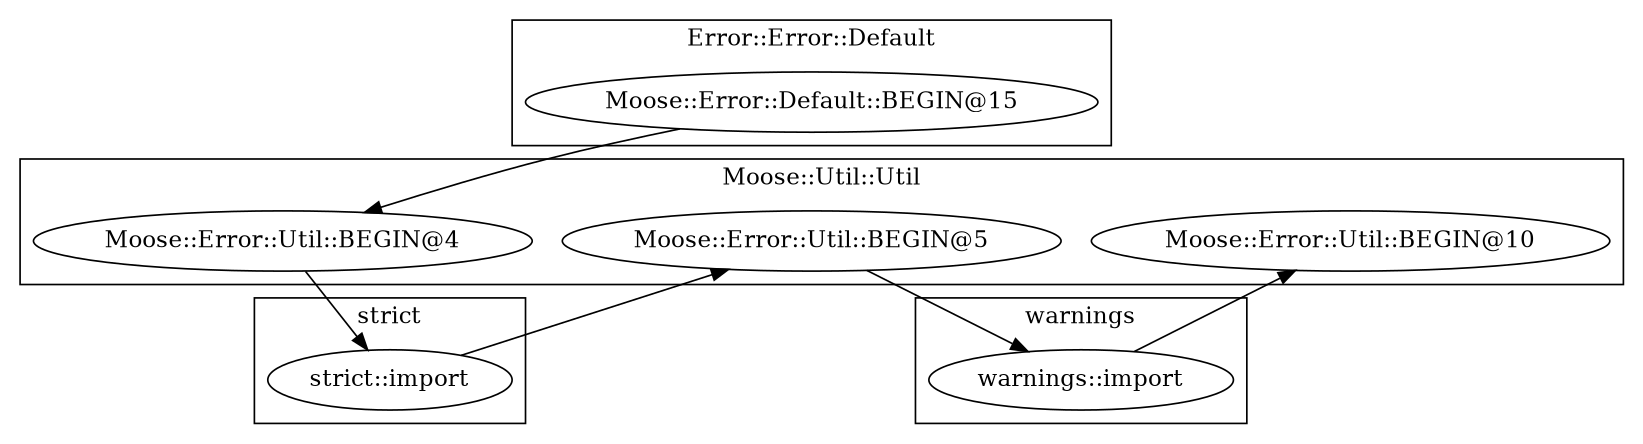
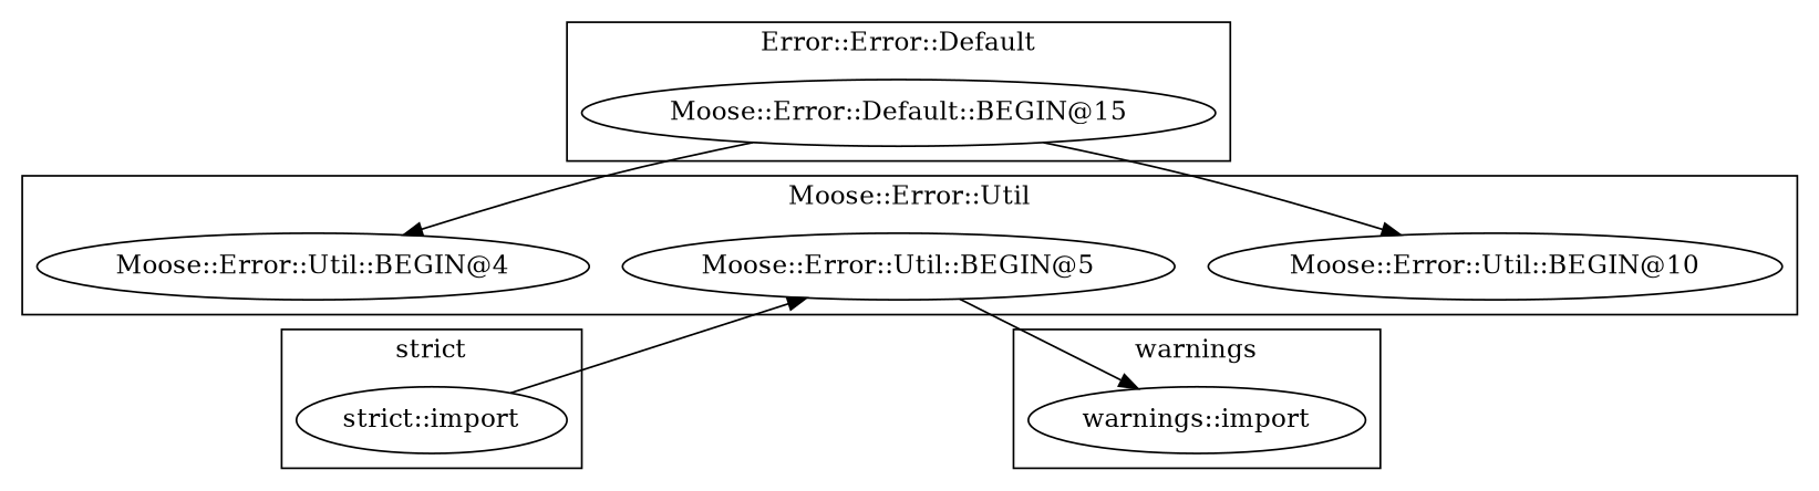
  digraph {
    "Moose::Error::Default::BEGIN@15"
    "Moose::Error::Util::BEGIN@4"
    "Moose::Error::Util::BEGIN@10"
    "Moose::Error::Util::BEGIN@5"
    "warnings::import"
    "strict::import"
    subgraph cluster_1 {
      label="Error::Error::Default"
      "Moose::Error::Default::BEGIN@15"
    }
    subgraph cluster_2 {
-     label="Moose::Util::Util"
+     label="Moose::Error::Util"
      "Moose::Error::Util::BEGIN@4"
      "Moose::Error::Util::BEGIN@10"
      "Moose::Error::Util::BEGIN@5"
    }
    subgraph cluster_3 {
      label=warnings
      "warnings::import"
    }
    subgraph cluster_4 {
      label="strict"
      "strict::import"
    }
    "Moose::Error::Default::BEGIN@15" -> "Moose::Error::Util::BEGIN@4"
-   "warnings::import" -> "Moose::Error::Util::BEGIN@10"
-   "Moose::Error::Util::BEGIN@4" -> "strict::import"
+   "Moose::Error::Default::BEGIN@15" -> "Moose::Error::Util::BEGIN@10"
    "Moose::Error::Util::BEGIN@5" -> "warnings::import"
    "strict::import" -> "Moose::Error::Util::BEGIN@5"
  }
